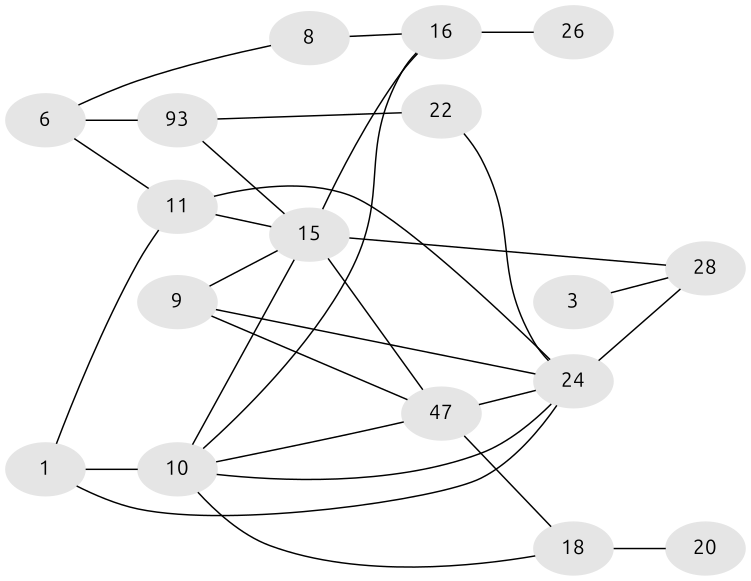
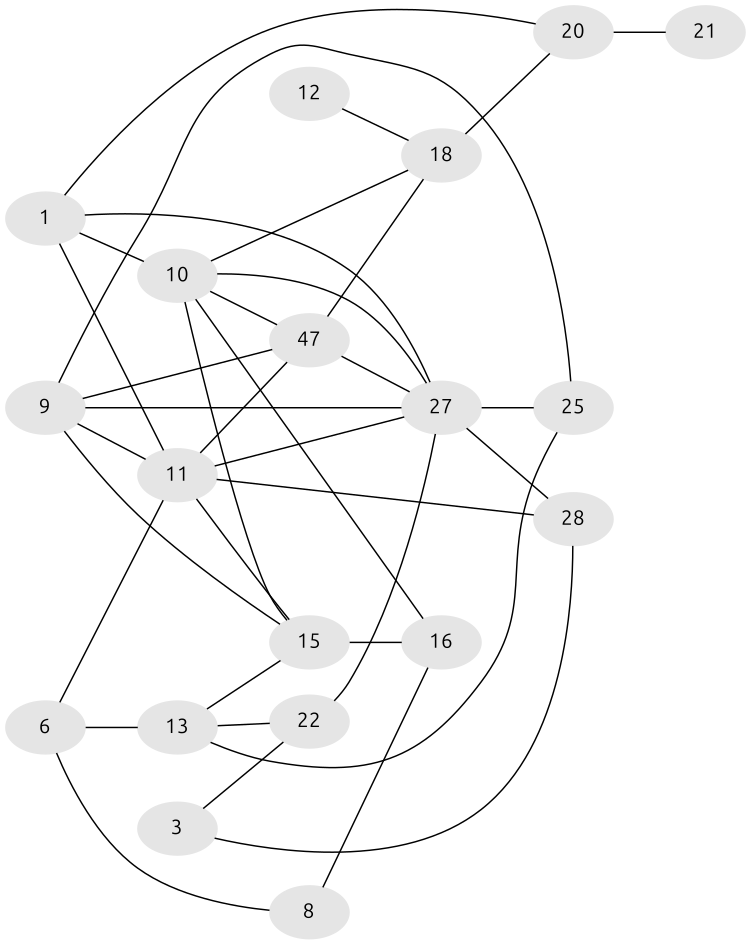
  graph {
    fontname=Ubuntu
    rankdir=LR
    node [color=gray90 fontname=Ubuntu style=filled]
    edge [fontname=Ubuntu weight=1.0]
    1
    10
    11
    20
-   24
+   24 [label=27]
    16
    15
    n8 [label=47]
    18
    28
+   21
+   25
    3
    22
    6
    8
-   13 [label=93]
-   26
+   13
    9
+   12
    1 -- 10
    1 -- 11
+   1 -- 20
    1 -- 24
    10 -- 24 [weight=2.0]
    10 -- 16
    10 -- 15 [weight=2.0]
    10 -- n8
    10 -- 18
    11 -- 24
    11 -- 15
-   15 -- n8
-   15 -- 28 [weight=2.0]
+   11 -- n8
+   11 -- 28 [weight=2.0]
+   20 -- 21
    24 -- 28
-   16 -- 26 [weight=2.0]
+   24 -- 25
    15 -- 16
    n8 -- 24
    n8 -- 18
    18 -- 20
    3 -- 28
+   3 -- 22
    22 -- 24
    6 -- 11
    6 -- 8
    6 -- 13
    8 -- 16
    13 -- 15
+   13 -- 25 [weight=2.0]
    13 -- 22
+   9 -- 11 [weight=3.0]
    9 -- 24 [weight=2.0]
    9 -- 15
    9 -- n8
+   9 -- 25 [weight=2.0]
+   12 -- 18
  }
